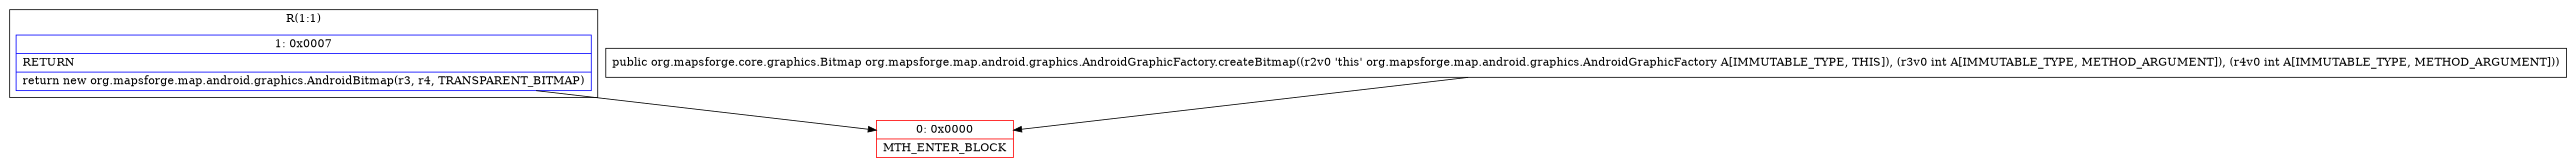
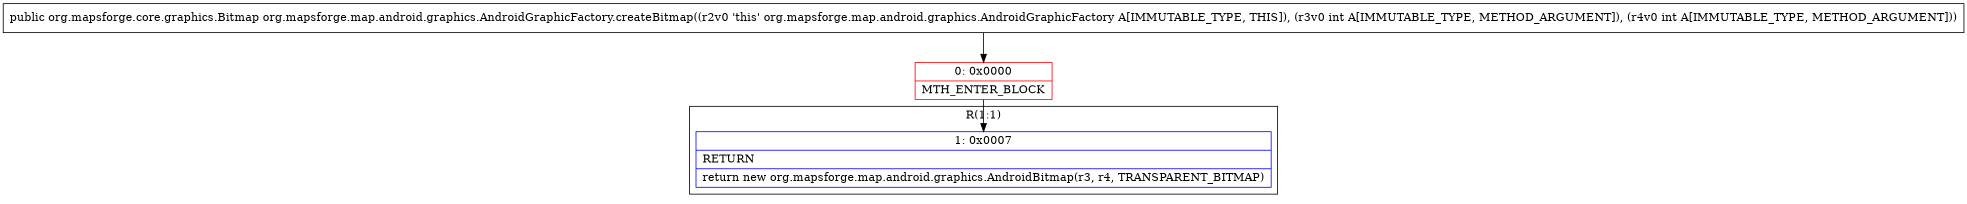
  digraph {
    node [shape=record]
    n1 [color=blue label="{1\:\ 0x0007|RETURN\l|return new org.mapsforge.map.android.graphics.AndroidBitmap(r3, r4, TRANSPARENT_BITMAP)\l}"]
    n2 [color=red label="{0\:\ 0x0000|MTH_ENTER_BLOCK\l}"]
    n3 [label="{public org.mapsforge.core.graphics.Bitmap org.mapsforge.map.android.graphics.AndroidGraphicFactory.createBitmap((r2v0 'this' org.mapsforge.map.android.graphics.AndroidGraphicFactory A[IMMUTABLE_TYPE, THIS]), (r3v0 int A[IMMUTABLE_TYPE, METHOD_ARGUMENT]), (r4v0 int A[IMMUTABLE_TYPE, METHOD_ARGUMENT])) }"]
    subgraph cluster_1 {
      label="R(1:1)"
      n1
    }
-   n1 -> n2
+   n2 -> n1
    n3 -> n2
  }
